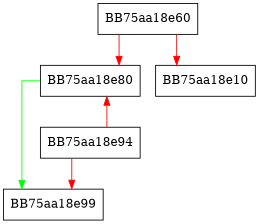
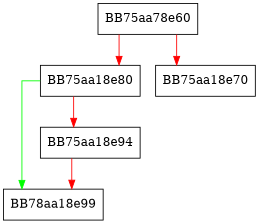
  digraph {
    splines=ortho
    node [shape=box]
    edge [color=red]
-   BB75aa18e60
+   BB75aa18e60 [label=BB75aa78e60]
    BB75aa18e80
-   BB75aa18e70 [label=BB75aa18e10]
-   BB75aa18e99
+   BB75aa18e70
+   BB75aa18e99 [label=BB78aa18e99]
    BB75aa18e94
    BB75aa18e60 -> BB75aa18e80
    BB75aa18e60 -> BB75aa18e70
    BB75aa18e80 -> BB75aa18e99 [color=green]
-   BB75aa18e94 -> BB75aa18e80
+   BB75aa18e80 -> BB75aa18e94
    BB75aa18e94 -> BB75aa18e99
  }
